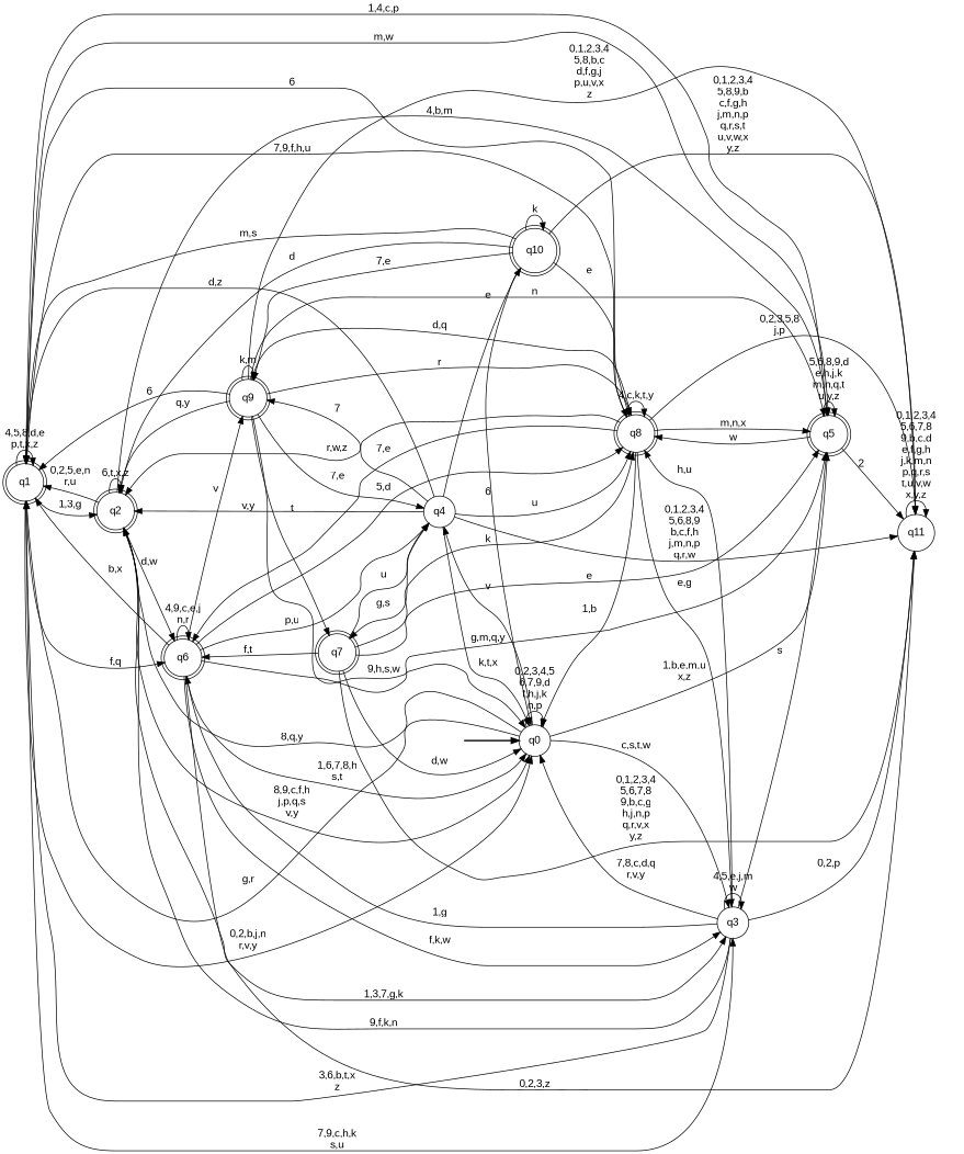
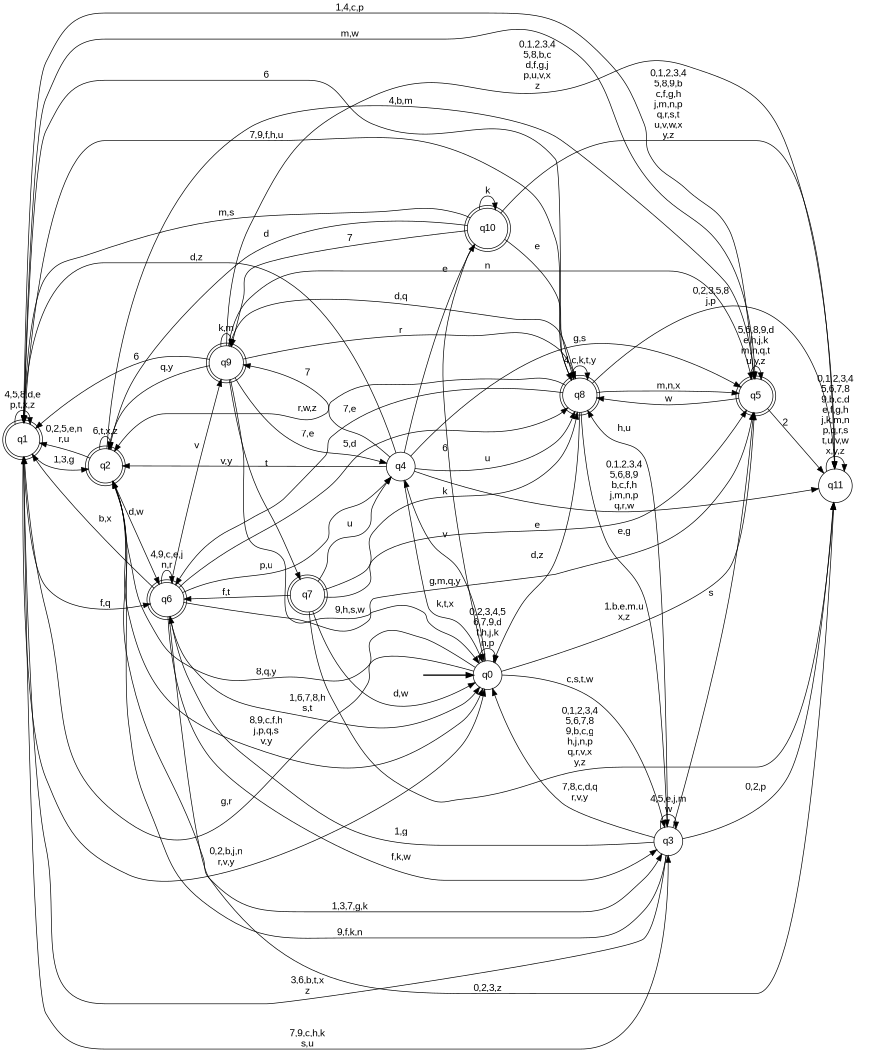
  digraph {
    fontname="Liberation Sans"
    rankdir=LR
    node [fontname="Liberation Sans" shape=doublecircle style="rounded,filled" color=black fillcolor=white]
    edge [fontname="Liberation Sans"]
    __start0 [height=0 shape=none style=invis width=0 color="" fillcolor=""]
    n2 [label=q0 shape=circle style=filled]
    n3 [label=q1]
    n4 [label=q2]
    n5 [label=q3 shape=circle style=filled]
    n6 [label=q4 shape=circle style=filled]
    n7 [label=q5]
    n8 [label=q6]
    n9 [label=q8]
    n10 [label=q11 shape=circle style=filled]
    n11 [label=q7]
    n12 [label=q9]
    n13 [label=q10]
    subgraph cluster_1 {
      nodesep=0.15
      ranksep=0.15
      style=invis
      __start0
      n2
    }
    __start0 -> n2 [penwidth=2]
    n2 -> n2 [label="0,2,3,4,5\n6,7,9,d\nf,h,j,k\nn,p"]
    n2 -> n3 [label="g,r"]
    n2 -> n4 [label="8,q,y"]
    n2 -> n5 [label="c,s,t,w"]
    n2 -> n6 [label=v]
    n2 -> n7 [label="1,b,e,m,u\nx,z"]
    n3 -> n2 [label="0,2,b,j,n\nr,v,y"]
    n3 -> n3 [label="4,5,8,d,e\np,t,x,z"]
    n3 -> n4 [label="1,3,g"]
    n3 -> n5 [label="7,9,c,h,k\ns,u"]
    n3 -> n7 [label="m,w"]
    n3 -> n8 [label="f,q"]
    n3 -> n9 [label=6]
    n4 -> n2 [label="8,9,c,f,h\nj,p,q,s\nv,y"]
    n4 -> n3 [label="0,2,5,e,n\nr,u"]
    n4 -> n4 [label="6,t,x,z"]
    n4 -> n5 [label="1,3,7,g,k"]
    n4 -> n7 [label="4,b,m"]
    n4 -> n8 [label="d,w"]
    n5 -> n2 [label="7,8,c,d,q\nr,v,y"]
    n5 -> n3 [label="3,6,b,t,x\nz"]
    n5 -> n4 [label="9,f,k,n"]
    n5 -> n5 [label="4,5,e,j,m\nw"]
    n5 -> n7 [label=s]
    n5 -> n8 [label="1,g"]
    n5 -> n9 [label="h,u"]
    n5 -> n10 [label="0,2,p"]
    n6 -> n2 [label="k,t,x"]
    n6 -> n3 [label="d,z"]
    n6 -> n4 [label="v,y"]
    n6 -> n9 [label=u]
    n6 -> n10 [label="0,1,2,3,4\n5,6,8,9\nb,c,f,h\nj,m,n,p\nq,r,w"]
-   n6 -> n11 [label="g,s"]
+   n6 -> n7 [label="g,s"]
    n6 -> n12 [label=7]
    n6 -> n13 [label=e]
    n7 -> n3 [label="1,4,c,p"]
    n7 -> n7 [label="5,6,8,9,d\ne,h,j,k\nm,n,q,t\nu,y,z"]
    n7 -> n9 [label=w]
    n7 -> n10 [label=2]
    n8 -> n2 [label="1,6,7,8,h\ns,t"]
    n8 -> n3 [label="b,x"]
    n8 -> n5 [label="f,k,w"]
    n8 -> n6 [label="p,u"]
    n8 -> n7 [label="g,m,q,y"]
    n8 -> n8 [label="4,9,c,e,j\nn,r"]
    n8 -> n9 [label="5,d"]
    n8 -> n10 [label="0,2,3,z"]
    n8 -> n12 [label=v]
-   n9 -> n2 [label="1,b"]
+   n9 -> n2 [label="d,z"]
    n9 -> n3 [label="7,9,f,h,u"]
    n9 -> n4 [label="r,w,z"]
    n9 -> n5 [label="e,g"]
    n9 -> n7 [label="m,n,x"]
    n9 -> n8 [label="7,e"]
    n9 -> n9 [label="4,c,k,t,y"]
    n9 -> n10 [label="0,2,3,5,8\nj,p"]
    n9 -> n12 [label="d,q"]
    n10 -> n10 [label="0,1,2,3,4\n5,6,7,8\n9,b,c,d\ne,f,g,h\nj,k,m,n\np,q,r,s\nt,u,v,w\nx,y,z"]
    n11 -> n2 [label="d,w"]
    n11 -> n6 [label=u]
    n11 -> n7 [label=e]
    n11 -> n8 [label="f,t"]
    n11 -> n9 [label=k]
    n11 -> n10 [label="0,1,2,3,4\n5,6,7,8\n9,b,c,g\nh,j,n,p\nq,r,v,x\ny,z"]
    n12 -> n2 [label="9,h,s,w"]
    n12 -> n3 [label=6]
    n12 -> n4 [label="q,y"]
    n12 -> n6 [label="7,e"]
    n12 -> n7 [label=n]
    n12 -> n9 [label=r]
    n12 -> n10 [label="0,1,2,3,4\n5,8,b,c\nd,f,g,j\np,u,v,x\nz"]
    n12 -> n11 [label=t]
    n12 -> n12 [label="k,m"]
    n13 -> n2 [label=6]
    n13 -> n3 [label="m,s"]
    n13 -> n4 [label=d]
    n13 -> n9 [label=e]
    n13 -> n10 [label="0,1,2,3,4\n5,8,9,b\nc,f,g,h\nj,m,n,p\nq,r,s,t\nu,v,w,x\ny,z"]
-   n13 -> n12 [label="7,e"]
+   n13 -> n12 [label=7]
    n13 -> n13 [label=k]
  }
